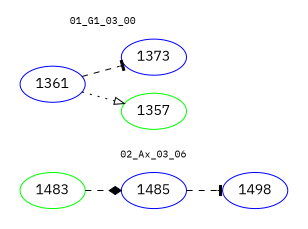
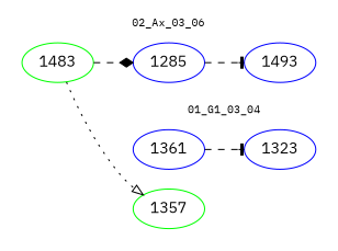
  digraph {
    fontname="IBM Plex Mono"
    rankdir=LR
    node [color=blue fontname="IBM Plex Mono"]
    edge [arrowhead=tee color=black fontname="IBM Plex Mono" style=dashed]
-   n1 [label=1485]
+   n1 [label=1285]
    n2 [color=green label=1483]
-   n3 [label=1498]
+   n3 [label=1493]
    n4 [label=1361]
    n5 [color=green label=1357]
-   n6 [label=1373]
+   n6 [label=1323]
    subgraph cluster_1 {
      color=white
      fontsize=10
      label="02_Ax_03_06"
      n1
      n2
      n3
    }
    subgraph cluster_2 {
      color=white
      fontsize=10
-     label="01_G1_03_00"
+     label="01_G1_03_04"
      n4
      n5
      n6
    }
    n1 -> n3
    n2 -> n1 [arrowhead=diamond]
-   n4 -> n5 [arrowhead=onormal style=dotted]
+   n2 -> n5 [arrowhead=onormal style=dotted]
    n4 -> n6
  }
